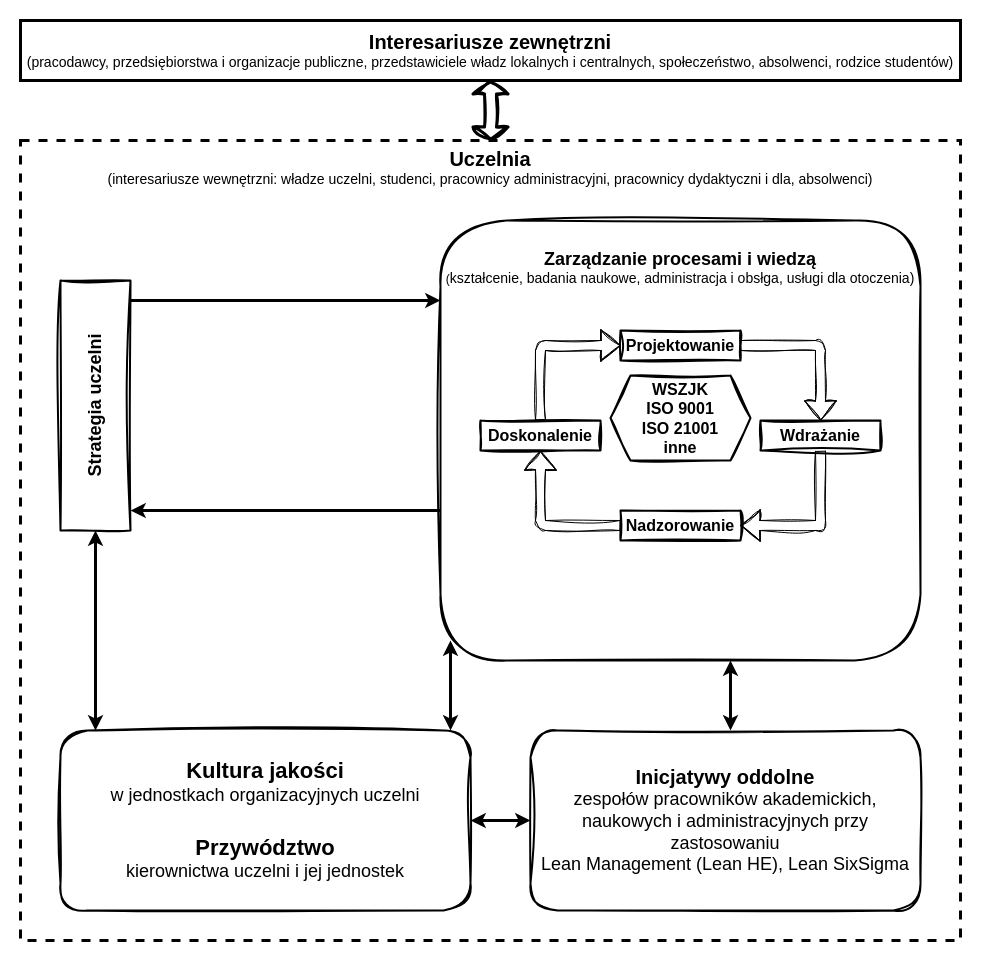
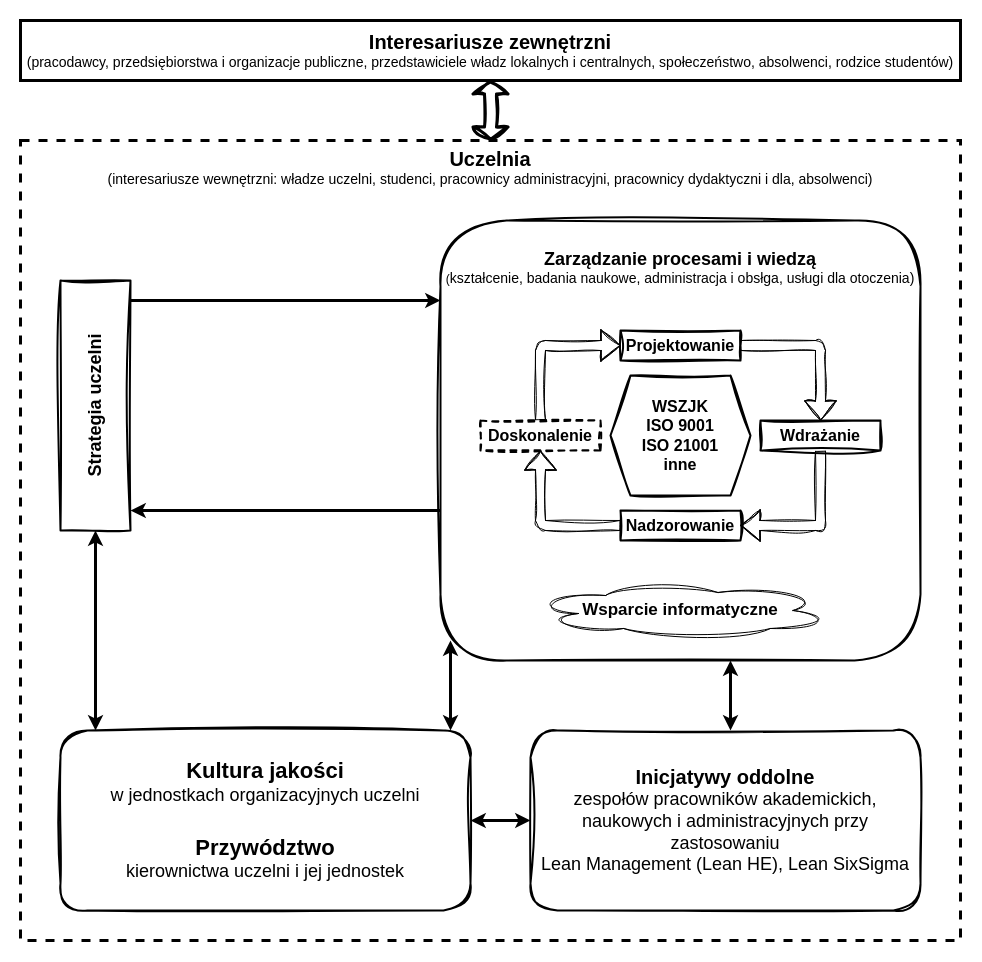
  <mxCell id="0" />
  <mxCell id="1" parent="0" />
  <mxCell id="2" value="" style="group" vertex="1" connectable="0" parent="1"><mxGeometry x="20" y="20" width="940" height="920" as="geometry" /></mxCell>
  <mxCell id="3" value="" style="group" vertex="1" connectable="0" parent="2"><mxGeometry y="120" width="940" height="800" as="geometry" /></mxCell>
  <mxCell id="4" value="" style="group" vertex="1" connectable="0" parent="3"><mxGeometry width="940" height="800" as="geometry" /></mxCell>
  <mxCell id="5" value="&lt;font style=&quot;font-size: 20px;&quot;&gt;&lt;b&gt;Uczelnia&lt;/b&gt;&lt;/font&gt;&lt;br&gt;&lt;font style=&quot;font-size: 14px;&quot;&gt;(interesariusze wewnętrzni: władze uczelni, studenci,&amp;nbsp;pracownicy administracyjni,&amp;nbsp;pracownicy dydaktyczni i dla, absolwenci)&lt;br&gt;&lt;/font&gt;" style="rounded=0;whiteSpace=wrap;html=1;dashed=1;strokeWidth=3;fillColor=#FFFFFF;strokeColor=#000000;verticalAlign=top;align=center;horizontal=1;gradientColor=none;" vertex="1" parent="4"><mxGeometry width="940" height="800" as="geometry" /></mxCell>
  <mxCell id="6" value="" style="group" vertex="1" connectable="0" parent="4"><mxGeometry x="40" y="80" width="860" height="690" as="geometry" /></mxCell>
  <mxCell id="7" value="&lt;font style=&quot;&quot;&gt;&lt;b style=&quot;&quot;&gt;&lt;font style=&quot;font-size: 22px;&quot;&gt;Kultura jakości&lt;/font&gt;&lt;/b&gt;&lt;br&gt;&lt;span style=&quot;font-size: 18px;&quot;&gt;w jednostkach organizacyjnych uczelni&lt;/span&gt;&lt;br&gt;&lt;br&gt;&lt;br&gt;&lt;b style=&quot;&quot;&gt;&lt;font style=&quot;font-size: 22px;&quot;&gt;Przywództwo&lt;/font&gt;&lt;/b&gt;&lt;br&gt;&lt;span style=&quot;font-size: 18px;&quot;&gt;kierownictwa uczelni i jej jednostek&lt;/span&gt;&lt;/font&gt;" style="rounded=1;whiteSpace=wrap;html=1;sketch=1;curveFitting=1;jiggle=2;strokeWidth=2;" vertex="1" parent="6"><mxGeometry y="510" width="410" height="180" as="geometry" /></mxCell>
  <mxCell id="8" value="&lt;font style=&quot;&quot;&gt;&lt;b style=&quot;&quot;&gt;&lt;font style=&quot;font-size: 20px;&quot;&gt;Inicjatywy oddolne&lt;/font&gt;&lt;/b&gt;&lt;br&gt;&lt;span style=&quot;font-size: 18px;&quot;&gt;zespołów pracowników akademickich, naukowych i administracyjnych przy zastosowaniu &lt;/span&gt;&lt;br&gt;&lt;span style=&quot;font-size: 18px;&quot;&gt;Lean Management (Lean HE), Lean SixSigma&lt;/span&gt;&lt;/font&gt;" style="rounded=1;whiteSpace=wrap;html=1;sketch=1;curveFitting=1;jiggle=2;glass=0;strokeWidth=2;" vertex="1" parent="6"><mxGeometry x="470" y="510" width="390" height="180" as="geometry" /></mxCell>
  <mxCell id="9" value="" style="group" vertex="1" connectable="0" parent="6"><mxGeometry width="860" height="440" as="geometry" /></mxCell>
  <mxCell id="10" value="" style="group;rounded=1;sketch=1;curveFitting=1;jiggle=2;" vertex="1" connectable="0" parent="9"><mxGeometry y="60" width="340" height="250" as="geometry" /></mxCell>
  <mxCell id="11" value="&lt;font size=&quot;1&quot; style=&quot;&quot;&gt;&lt;b style=&quot;font-size: 18px;&quot;&gt;Strategia uczelni&lt;/b&gt;&lt;/font&gt;" style="rounded=0;whiteSpace=wrap;html=1;strokeWidth=2;horizontal=0;sketch=1;curveFitting=1;jiggle=2;" vertex="1" parent="10"><mxGeometry width="70" height="250.0" as="geometry" /></mxCell>
  <mxCell id="12" value="" style="group" vertex="1" connectable="0" parent="9"><mxGeometry x="380" width="480" height="440" as="geometry" /></mxCell>
  <mxCell id="13" value="&lt;b&gt;&lt;font style=&quot;font-size: 18px;&quot;&gt;&lt;br&gt;Zarządzanie procesami i wiedzą&lt;/font&gt;&lt;/b&gt;&lt;br&gt;&lt;font style=&quot;&quot;&gt;(&lt;/font&gt;&lt;font style=&quot;font-size: 14px;&quot;&gt;kształcenie, badania naukowe, administracja i obsłga, usługi dla otoczenia)&lt;/font&gt;" style="rounded=1;whiteSpace=wrap;html=1;verticalAlign=top;sketch=1;curveFitting=1;jiggle=2;strokeWidth=2;" vertex="1" parent="12"><mxGeometry width="480" height="440" as="geometry" /></mxCell>
  <mxCell id="14" value="" style="group" vertex="1" connectable="0" parent="12"><mxGeometry x="40" y="110" width="400" height="310" as="geometry" /></mxCell>
  <mxCell id="15" value="" style="group" vertex="1" connectable="0" parent="14"><mxGeometry width="400" height="210" as="geometry" /></mxCell>
  <mxCell id="16" value="&lt;b&gt;&lt;font style=&quot;font-size: 16px;&quot;&gt;Projektowanie&lt;/font&gt;&lt;/b&gt;" style="rounded=0;whiteSpace=wrap;html=1;strokeWidth=2;sketch=1;curveFitting=1;jiggle=2;" vertex="1" parent="15"><mxGeometry x="140" width="120" height="30" as="geometry" /></mxCell>
  <mxCell id="17" value="&lt;b&gt;&lt;font style=&quot;font-size: 16px;&quot;&gt;Nadzorowanie&lt;/font&gt;&lt;/b&gt;" style="rounded=0;whiteSpace=wrap;html=1;strokeWidth=2;sketch=1;curveFitting=1;jiggle=2;" vertex="1" parent="15"><mxGeometry x="140" y="180" width="120" height="30" as="geometry" /></mxCell>
  <mxCell id="18" style="edgeStyle=orthogonalEdgeStyle;rounded=1;orthogonalLoop=1;jettySize=auto;html=1;exitX=0.5;exitY=0;exitDx=0;exitDy=0;entryX=0;entryY=0.5;entryDx=0;entryDy=0;shape=flexArrow;targetPerimeterSpacing=1;sourcePerimeterSpacing=1;sketch=1;curveFitting=1;jiggle=2;" edge="1" parent="15" source="19" target="16"><mxGeometry relative="1" as="geometry" /></mxCell>
- <mxCell id="19" value="&lt;b&gt;&lt;font style=&quot;font-size: 16px;&quot;&gt;Doskonalenie&lt;/font&gt;&lt;/b&gt;" style="rounded=0;whiteSpace=wrap;html=1;strokeWidth=2;sketch=1;curveFitting=1;jiggle=2;" vertex="1" parent="15"><mxGeometry y="90" width="120" height="30" as="geometry" /></mxCell>
+ <mxCell id="19" value="&lt;b&gt;&lt;font style=&quot;font-size: 16px;&quot;&gt;Doskonalenie&lt;/font&gt;&lt;/b&gt;" style="rounded=0;whiteSpace=wrap;html=1;strokeWidth=2;sketch=1;curveFitting=1;jiggle=2;dashed=1;" vertex="1" parent="15"><mxGeometry y="90" width="120" height="30" as="geometry" /></mxCell>
  <mxCell id="20" style="edgeStyle=orthogonalEdgeStyle;rounded=1;orthogonalLoop=1;jettySize=auto;html=1;exitX=0;exitY=0.5;exitDx=0;exitDy=0;entryX=0.5;entryY=1;entryDx=0;entryDy=0;shape=flexArrow;targetPerimeterSpacing=1;sourcePerimeterSpacing=1;sketch=1;curveFitting=1;jiggle=2;" edge="1" parent="15" source="17" target="19"><mxGeometry relative="1" as="geometry" /></mxCell>
  <mxCell id="21" style="edgeStyle=orthogonalEdgeStyle;rounded=1;orthogonalLoop=1;jettySize=auto;html=1;exitX=0.5;exitY=1;exitDx=0;exitDy=0;entryX=1;entryY=0.5;entryDx=0;entryDy=0;shape=flexArrow;targetPerimeterSpacing=1;sourcePerimeterSpacing=1;sketch=1;curveFitting=1;jiggle=2;" edge="1" parent="15" source="22" target="17"><mxGeometry relative="1" as="geometry" /></mxCell>
  <mxCell id="22" value="&lt;b&gt;&lt;font style=&quot;font-size: 16px;&quot;&gt;Wdrażanie&lt;/font&gt;&lt;/b&gt;" style="rounded=0;whiteSpace=wrap;html=1;strokeWidth=2;sketch=1;curveFitting=1;jiggle=2;" vertex="1" parent="15"><mxGeometry x="280" y="90" width="120" height="30" as="geometry" /></mxCell>
  <mxCell id="23" style="edgeStyle=orthogonalEdgeStyle;rounded=1;orthogonalLoop=1;jettySize=auto;html=1;exitX=1;exitY=0.5;exitDx=0;exitDy=0;entryX=0.5;entryY=0;entryDx=0;entryDy=0;shape=flexArrow;targetPerimeterSpacing=1;sourcePerimeterSpacing=1;sketch=1;curveFitting=1;jiggle=2;" edge="1" parent="15" source="16" target="22"><mxGeometry relative="1" as="geometry" /></mxCell>
- <mxCell id="24" value="&lt;b style=&quot;font-size: 16px;&quot;&gt;WSZJK&lt;br&gt;ISO 9001&lt;br&gt;ISO 21001&lt;br&gt;inne&lt;/b&gt;" style="shape=hexagon;perimeter=hexagonPerimeter2;whiteSpace=wrap;html=1;fixedSize=1;sketch=1;curveFitting=1;jiggle=2;strokeWidth=2;" vertex="1" parent="15"><mxGeometry x="130" y="45" width="140" height="85" as="geometry" /></mxCell>
+ <mxCell id="24" value="&lt;b style=&quot;font-size: 16px;&quot;&gt;WSZJK&lt;br&gt;ISO 9001&lt;br&gt;ISO 21001&lt;br&gt;inne&lt;/b&gt;" style="shape=hexagon;perimeter=hexagonPerimeter2;whiteSpace=wrap;html=1;fixedSize=1;sketch=1;curveFitting=1;jiggle=2;strokeWidth=2;" vertex="1" parent="15"><mxGeometry x="130" y="45" width="140" height="120" as="geometry" /></mxCell>
+ <mxCell id="25" value="&lt;b style=&quot;border-color: var(--border-color);&quot;&gt;&lt;font style=&quot;border-color: var(--border-color); font-size: 17px;&quot;&gt;Wsparcie informatyczne&lt;/font&gt;&lt;/b&gt;" style="ellipse;shape=cloud;whiteSpace=wrap;html=1;sketch=1;curveFitting=1;jiggle=2;" vertex="1" parent="14"><mxGeometry x="50" y="250" width="300" height="60" as="geometry" /></mxCell>
  <mxCell id="26" value="" style="group" vertex="1" connectable="0" parent="2"><mxGeometry width="940" height="60" as="geometry" /></mxCell>
  <mxCell id="27" value="" style="group" vertex="1" connectable="0" parent="26"><mxGeometry width="940" height="60" as="geometry" /></mxCell>
  <mxCell id="28" value="" style="group" vertex="1" connectable="0" parent="27"><mxGeometry width="940" height="60" as="geometry" /></mxCell>
  <mxCell id="29" value="&lt;b&gt;&lt;font style=&quot;font-size: 20px;&quot;&gt;Interesariusze zewnętrzni&lt;/font&gt;&lt;/b&gt;&lt;br&gt;&lt;font style=&quot;font-size: 14px;&quot;&gt;(pracodawcy, przedsiębiorstwa i organizacje publiczne, przedstawiciele władz lokalnych i centralnych, społeczeństwo, absolwenci, rodzice studentów)&lt;/font&gt;" style="rounded=0;whiteSpace=wrap;html=1;strokeWidth=3;fillColor=#FFFFFF;strokeColor=#000000;gradientColor=none;" vertex="1" parent="28"><mxGeometry width="940" height="60" as="geometry" /></mxCell>
  <mxCell id="30" value="" style="rounded=0;orthogonalLoop=1;jettySize=auto;html=1;shape=flexArrow;startArrow=block;strokeWidth=3;endSize=3;startSize=3;targetPerimeterSpacing=0;elbow=vertical;sketch=1;curveFitting=1;jiggle=2;" edge="1" parent="26" source="29" target="5"><mxGeometry relative="1" as="geometry" /></mxCell>
  <mxCell id="31" value="" style="endArrow=classic;html=1;rounded=0;strokeWidth=3;" edge="1" parent="1"><mxGeometry width="50" height="50" relative="1" as="geometry"><mxPoint x="130" y="300" as="sourcePoint" /><mxPoint x="440" y="300" as="targetPoint" /></mxGeometry></mxCell>
  <mxCell id="32" value="" style="endArrow=none;html=1;rounded=0;strokeWidth=3;startArrow=classic;startFill=1;endFill=0;" edge="1" parent="1"><mxGeometry width="50" height="50" relative="1" as="geometry"><mxPoint x="130" y="510" as="sourcePoint" /><mxPoint x="440" y="510" as="targetPoint" /></mxGeometry></mxCell>
  <mxCell id="33" value="" style="endArrow=classic;html=1;rounded=0;strokeWidth=3;startArrow=classic;startFill=1;endFill=1;" edge="1" parent="1"><mxGeometry width="50" height="50" relative="1" as="geometry"><mxPoint x="470" y="820" as="sourcePoint" /><mxPoint x="530" y="820" as="targetPoint" /></mxGeometry></mxCell>
  <mxCell id="34" value="" style="endArrow=classic;html=1;rounded=0;strokeWidth=3;startArrow=classic;startFill=1;endFill=1;" edge="1" parent="1"><mxGeometry width="50" height="50" relative="1" as="geometry"><mxPoint x="450" y="730" as="sourcePoint" /><mxPoint x="450" y="640" as="targetPoint" /></mxGeometry></mxCell>
  <mxCell id="35" value="" style="endArrow=classic;html=1;rounded=0;strokeWidth=3;startArrow=classic;startFill=1;endFill=1;" edge="1" parent="1"><mxGeometry width="50" height="50" relative="1" as="geometry"><mxPoint x="730" y="730" as="sourcePoint" /><mxPoint x="730" y="660" as="targetPoint" /></mxGeometry></mxCell>
  <mxCell id="36" value="" style="endArrow=classic;html=1;rounded=0;strokeWidth=3;startArrow=classic;startFill=1;endFill=1;" edge="1" parent="1"><mxGeometry width="50" height="50" relative="1" as="geometry"><mxPoint x="95" y="730" as="sourcePoint" /><mxPoint x="95" y="530" as="targetPoint" /></mxGeometry></mxCell>
